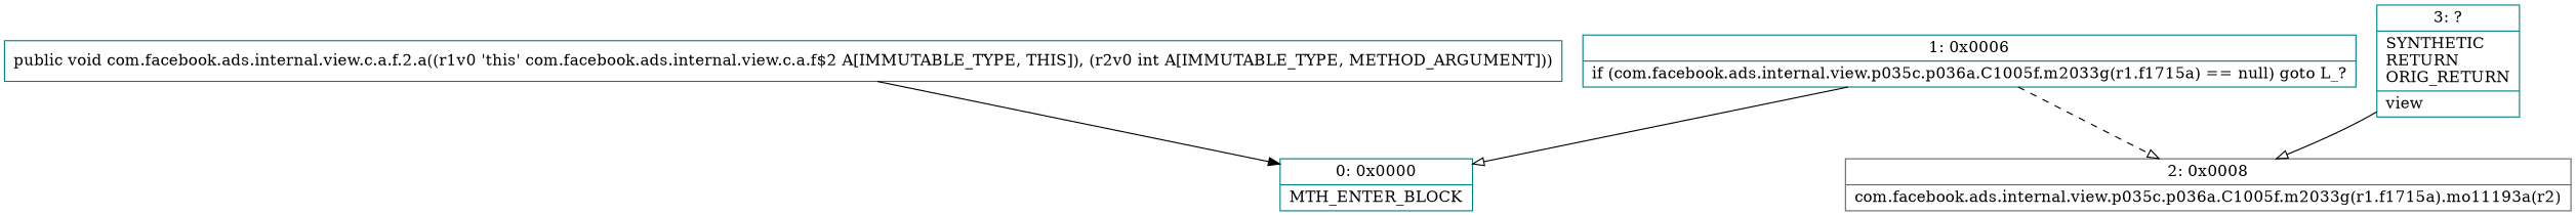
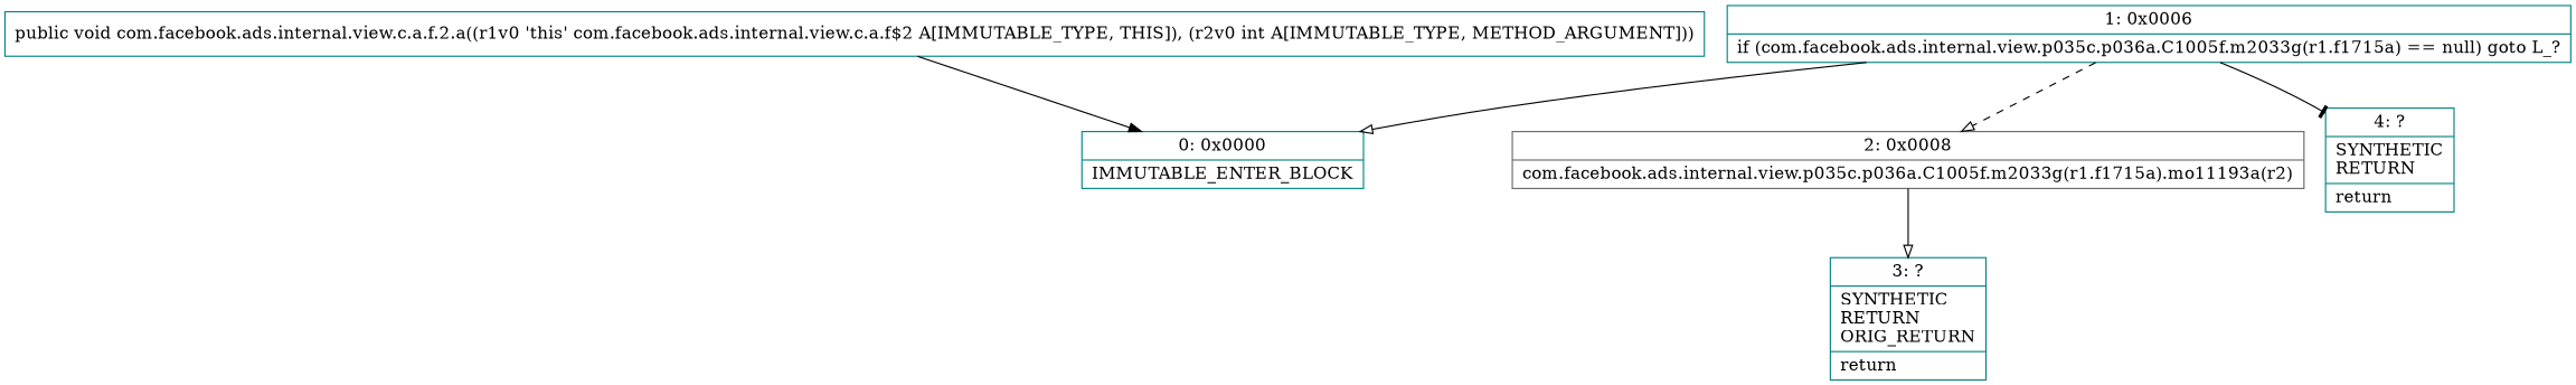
  digraph {
    node [color=teal shape=record]
    edge [arrowhead=onormal]
-   n1 [label="{0\:\ 0x0000|MTH_ENTER_BLOCK\l}"]
+   n1 [label="{0\:\ 0x0000|IMMUTABLE_ENTER_BLOCK\l}"]
    n2 [label="{1\:\ 0x0006|if (com.facebook.ads.internal.view.p035c.p036a.C1005f.m2033g(r1.f1715a) == null) goto L_?\l}"]
    n3 [color=gray40 label="{2\:\ 0x0008|com.facebook.ads.internal.view.p035c.p036a.C1005f.m2033g(r1.f1715a).mo11193a(r2)\l}"]
-   n5 [label="{3\:\ ?|SYNTHETIC\lRETURN\lORIG_RETURN\l|view\l}"]
+   n4 [label="{4\:\ ?|SYNTHETIC\lRETURN\l|return\l}"]
+   n5 [label="{3\:\ ?|SYNTHETIC\lRETURN\lORIG_RETURN\l|return\l}"]
    n6 [label="{public void com.facebook.ads.internal.view.c.a.f.2.a((r1v0 'this' com.facebook.ads.internal.view.c.a.f$2 A[IMMUTABLE_TYPE, THIS]), (r2v0 int A[IMMUTABLE_TYPE, METHOD_ARGUMENT])) }"]
    n2 -> n1
    n2 -> n3 [style=dashed]
-   n5 -> n3
+   n2 -> n4 [arrowhead=tee]
+   n3 -> n5
    n6 -> n1 [arrowhead=normal]
  }
